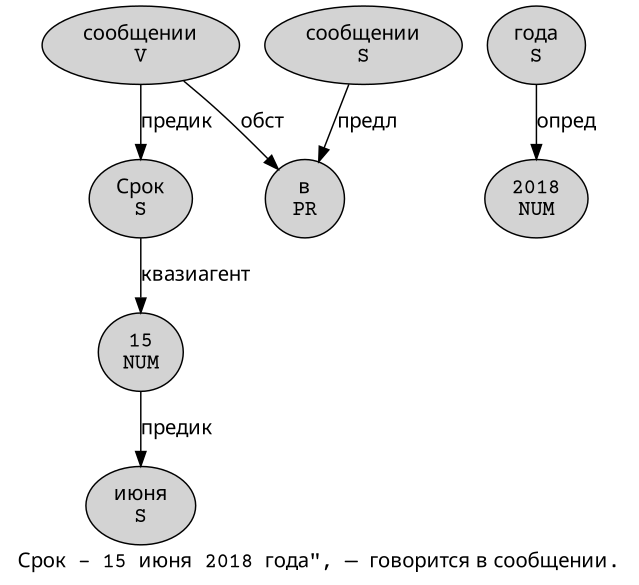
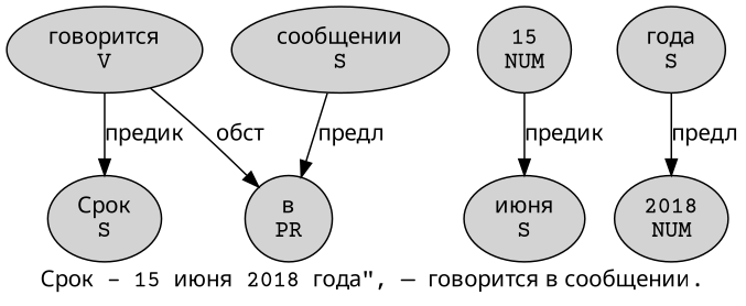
  digraph {
    fontname="Courier Prime"
    label="Срок – 15 июня 2018 года\", — говорится в сообщении."
    node [fillcolor=lightgray fontname="Courier Prime" penwidth=1 shape=ellipse style=filled]
    edge [fontname="Courier Prime"]
    n1 [label="Срок\nS"]
    n2 [label="15\nNUM"]
    n3 [label="июня\nS"]
    n4 [label="года\nS"]
    n5 [label="2018\nNUM"]
-   n6 [label="сообщении\nV"]
+   n6 [label="говорится\nV"]
    n7 [label="в\nPR"]
    n8 [label="сообщении\nS"]
-   n1 -> n2 [label="квазиагент"]
    n2 -> n3 [label="предик"]
-   n4 -> n5 [label="опред"]
+   n4 -> n5 [label="предл"]
    n6 -> n1 [label="предик"]
    n6 -> n7 [label="обст"]
    n8 -> n7 [label="предл"]
  }
